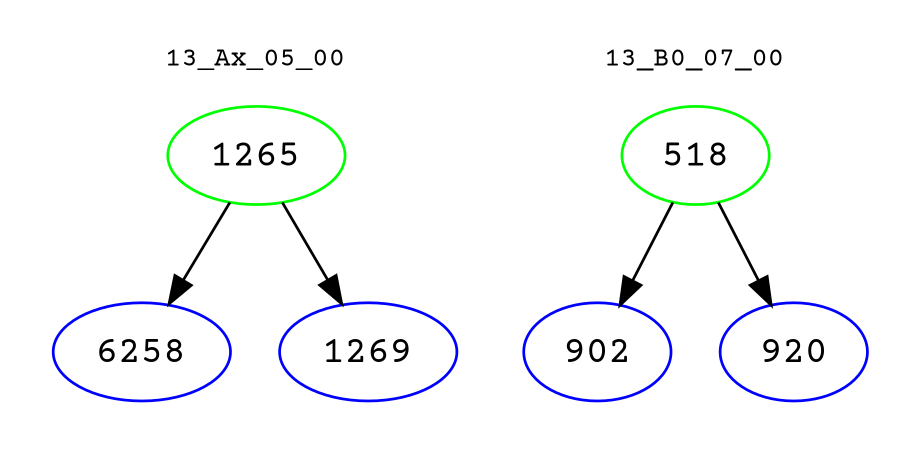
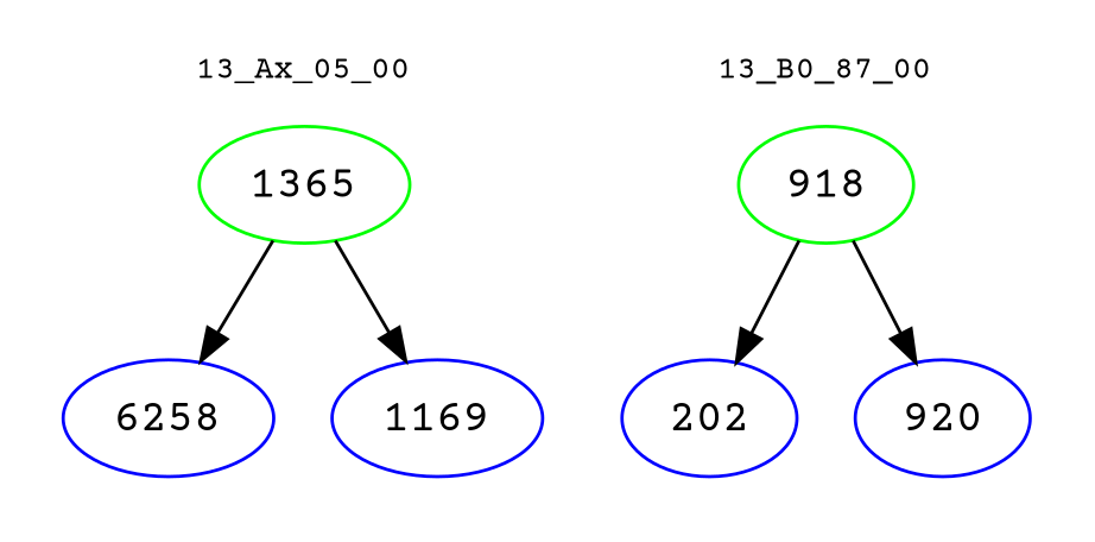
  digraph {
    fontname="Courier Prime"
    node [color=blue fontname="Courier Prime"]
    edge [color=black fontname="Courier Prime"]
-   n1 [color=green label=1265]
+   n1 [color=green label=1365]
    n2 [label=6258]
-   n3 [label=1269]
-   n4 [color=green label=518]
-   n5 [label=902]
+   n3 [label=1169]
+   n4 [color=green label=918]
+   n5 [label=202]
    n6 [label=920]
    subgraph cluster_1 {
      color=white
      fontsize=10
      label="13_Ax_05_00"
      n1
      n2
      n3
    }
    subgraph cluster_2 {
      color=white
      fontsize=10
-     label="13_B0_07_00"
+     label="13_B0_87_00"
      n4
      n5
      n6
    }
    n1 -> n2
    n1 -> n3
    n4 -> n5
    n4 -> n6
  }
